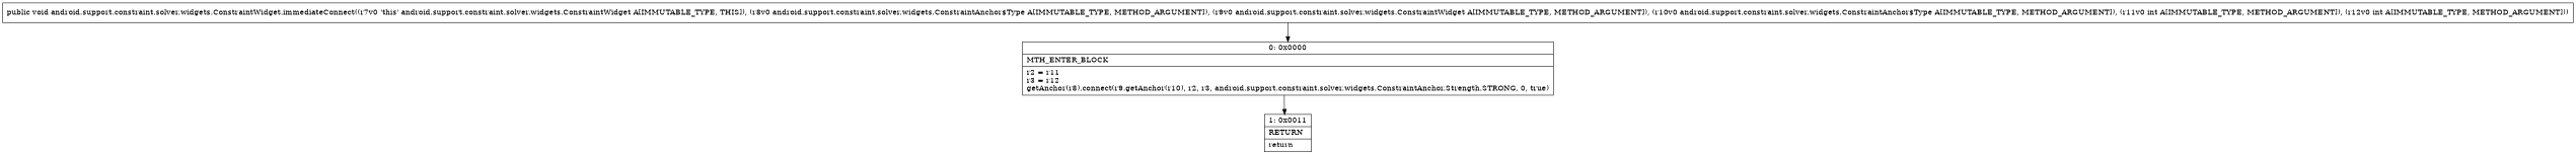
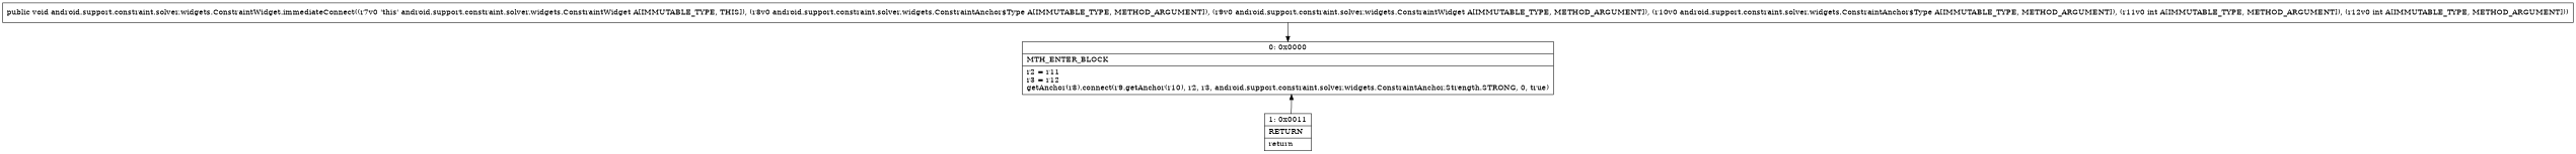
  digraph {
    node [shape=record]
    n1 [label="{0\:\ 0x0000|MTH_ENTER_BLOCK\l|r2 = r11\lr3 = r12\lgetAnchor(r8).connect(r9.getAnchor(r10), r2, r3, android.support.constraint.solver.widgets.ConstraintAnchor.Strength.STRONG, 0, true)\l}"]
    n2 [label="{1\:\ 0x0011|RETURN\l|return\l}"]
    n3 [label="{public void android.support.constraint.solver.widgets.ConstraintWidget.immediateConnect((r7v0 'this' android.support.constraint.solver.widgets.ConstraintWidget A[IMMUTABLE_TYPE, THIS]), (r8v0 android.support.constraint.solver.widgets.ConstraintAnchor$Type A[IMMUTABLE_TYPE, METHOD_ARGUMENT]), (r9v0 android.support.constraint.solver.widgets.ConstraintWidget A[IMMUTABLE_TYPE, METHOD_ARGUMENT]), (r10v0 android.support.constraint.solver.widgets.ConstraintAnchor$Type A[IMMUTABLE_TYPE, METHOD_ARGUMENT]), (r11v0 int A[IMMUTABLE_TYPE, METHOD_ARGUMENT]), (r12v0 int A[IMMUTABLE_TYPE, METHOD_ARGUMENT])) }"]
-   n1 -> n2
+   n2 -> n1
    n3 -> n1
  }
